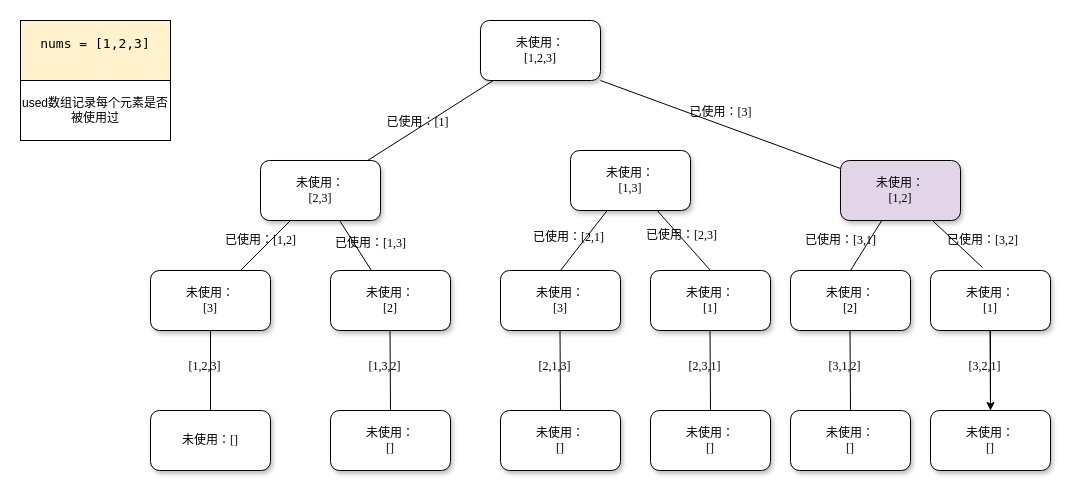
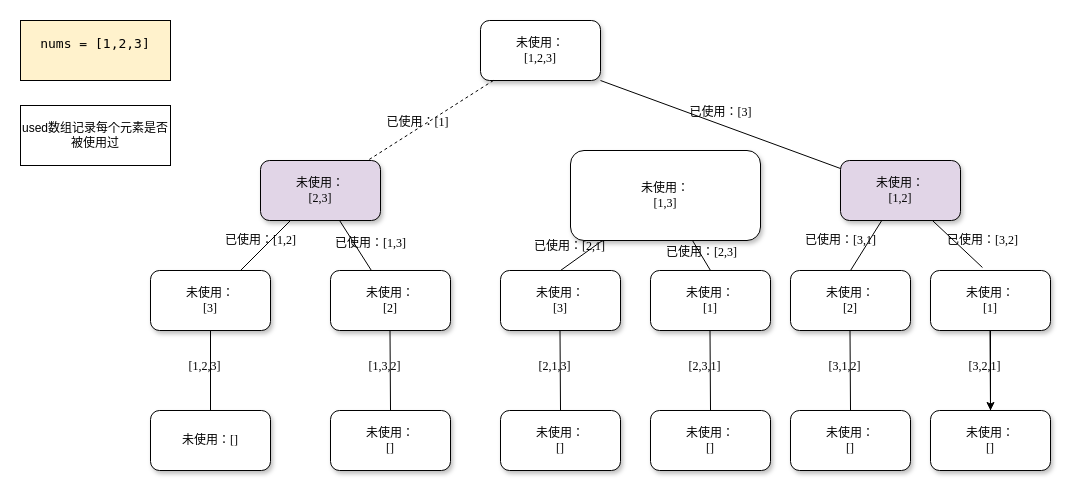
  <mxCell id="0" />
  <mxCell id="1" parent="0" />
  <mxCell id="2" value="未使用：&lt;br&gt;[1,2,3]" style="whiteSpace=wrap;html=1;rounded=1;shadow=1;labelBackgroundColor=none;strokeWidth=1;fontFamily=Verdana;fontSize=12;align=center;" parent="1" vertex="1"><mxGeometry x="480" y="20" width="120" height="60" as="geometry" /></mxCell>
- <mxCell id="3" value="未使用：&lt;br&gt;&lt;span&gt;[2,3]&lt;/span&gt;" style="whiteSpace=wrap;html=1;rounded=1;shadow=1;labelBackgroundColor=none;strokeWidth=1;fontFamily=Verdana;fontSize=12;align=center;" parent="1" vertex="1"><mxGeometry x="260" y="160" width="120" height="60" as="geometry" /></mxCell>
- <mxCell id="4" value="未使用：&lt;br&gt;[1,3]" style="whiteSpace=wrap;html=1;rounded=1;shadow=1;labelBackgroundColor=none;strokeWidth=1;fontFamily=Verdana;fontSize=12;align=center;" parent="1" vertex="1"><mxGeometry x="570" y="150" width="120" height="60" as="geometry" /></mxCell>
- <mxCell id="5" value="已使用：[1]" style="rounded=0;html=1;labelBackgroundColor=none;startArrow=none;startFill=0;startSize=5;endArrow=none;endFill=0;endSize=5;jettySize=auto;orthogonalLoop=1;strokeWidth=1;fontFamily=Verdana;fontSize=12" parent="1" source="2" target="3" edge="1"><mxGeometry x="0.154" y="-6" relative="1" as="geometry"><mxPoint y="1" as="offset" /></mxGeometry></mxCell>
+ <mxCell id="3" value="未使用：&lt;br&gt;&lt;span&gt;[2,3]&lt;/span&gt;" style="whiteSpace=wrap;html=1;rounded=1;shadow=1;labelBackgroundColor=none;strokeWidth=1;fontFamily=Verdana;fontSize=12;align=center;fillColor=#e1d5e7;" parent="1" vertex="1"><mxGeometry x="260" y="160" width="120" height="60" as="geometry" /></mxCell>
+ <mxCell id="4" value="未使用：&lt;br&gt;[1,3]" style="whiteSpace=wrap;html=1;rounded=1;shadow=1;labelBackgroundColor=none;strokeWidth=1;fontFamily=Verdana;fontSize=12;align=center;" parent="1" vertex="1"><mxGeometry x="570" y="150" width="190" height="90" as="geometry" /></mxCell>
+ <mxCell id="5" value="已使用：[1]" style="rounded=0;html=1;labelBackgroundColor=none;startArrow=none;startFill=0;startSize=5;endArrow=none;endFill=0;endSize=5;jettySize=auto;orthogonalLoop=1;strokeWidth=1;fontFamily=Verdana;fontSize=12;dashed=1;" parent="1" source="2" target="3" edge="1"><mxGeometry x="0.154" y="-6" relative="1" as="geometry"><mxPoint y="1" as="offset" /></mxGeometry></mxCell>
  <mxCell id="6" value="未使用：&lt;br&gt;[3]" style="whiteSpace=wrap;html=1;rounded=1;shadow=1;labelBackgroundColor=none;strokeWidth=1;fontFamily=Verdana;fontSize=12;align=center;" parent="1" vertex="1"><mxGeometry x="150" y="270" width="120" height="60" as="geometry" /></mxCell>
  <mxCell id="7" style="edgeStyle=orthogonalEdgeStyle;rounded=0;orthogonalLoop=1;jettySize=auto;html=1;exitX=0.5;exitY=1;exitDx=0;exitDy=0;" edge="1" parent="1" source="8"><mxGeometry relative="1" as="geometry"><mxPoint x="390" y="330" as="targetPoint" /></mxGeometry></mxCell>
  <mxCell id="8" value="未使用：&lt;br&gt;[2]" style="whiteSpace=wrap;html=1;rounded=1;shadow=1;labelBackgroundColor=none;strokeWidth=1;fontFamily=Verdana;fontSize=12;align=center;" parent="1" vertex="1"><mxGeometry x="330" y="270" width="120" height="60" as="geometry" /></mxCell>
  <mxCell id="9" value="未使用：[]" style="whiteSpace=wrap;html=1;rounded=1;shadow=1;labelBackgroundColor=none;strokeWidth=1;fontFamily=Verdana;fontSize=12;align=center;" parent="1" vertex="1"><mxGeometry x="150" y="410" width="120" height="60" as="geometry" /></mxCell>
  <mxCell id="10" value="已使用：[1,2]" style="rounded=0;html=1;labelBackgroundColor=none;startArrow=none;startFill=0;startSize=5;endArrow=none;endFill=0;endSize=5;jettySize=auto;orthogonalLoop=1;strokeWidth=1;fontFamily=Verdana;fontSize=12" parent="1" source="3" target="6" edge="1"><mxGeometry y="-7" relative="1" as="geometry"><mxPoint as="offset" /></mxGeometry></mxCell>
  <mxCell id="11" value="已使用：[1,3]" style="rounded=0;html=1;labelBackgroundColor=none;startArrow=none;startFill=0;startSize=5;endArrow=none;endFill=0;endSize=5;jettySize=auto;orthogonalLoop=1;strokeWidth=1;fontFamily=Verdana;fontSize=12" parent="1" source="3" target="8" edge="1"><mxGeometry x="0.2" y="14" relative="1" as="geometry"><mxPoint as="offset" /></mxGeometry></mxCell>
  <mxCell id="12" value="已使用：[2,1]" style="rounded=0;html=1;labelBackgroundColor=none;startArrow=none;startFill=0;startSize=5;endArrow=none;endFill=0;endSize=5;jettySize=auto;orthogonalLoop=1;strokeWidth=1;fontFamily=Verdana;fontSize=12;entryX=0.5;entryY=0;entryDx=0;entryDy=0;" parent="1" source="4" target="21" edge="1"><mxGeometry x="0.177" y="-14" relative="1" as="geometry"><mxPoint as="offset" /><mxPoint x="592.5" y="270" as="targetPoint" /></mxGeometry></mxCell>
  <mxCell id="13" value="已使用：[2,3]" style="rounded=0;html=1;labelBackgroundColor=none;startArrow=none;startFill=0;startSize=5;endArrow=none;endFill=0;endSize=5;jettySize=auto;orthogonalLoop=1;strokeWidth=1;fontFamily=Verdana;fontSize=12;entryX=0.5;entryY=0;entryDx=0;entryDy=0;" parent="1" source="4" target="26" edge="1"><mxGeometry x="-0.137" y="2" relative="1" as="geometry"><mxPoint as="offset" /><mxPoint x="710" y="260" as="targetPoint" /></mxGeometry></mxCell>
  <mxCell id="14" value="[1,2,3]" style="rounded=0;html=1;labelBackgroundColor=none;startArrow=none;startFill=0;startSize=5;endArrow=none;endFill=0;endSize=5;jettySize=auto;orthogonalLoop=1;strokeWidth=1;fontFamily=Verdana;fontSize=12" parent="1" source="6" target="9" edge="1"><mxGeometry x="-0.093" y="-6" relative="1" as="geometry"><mxPoint as="offset" /></mxGeometry></mxCell>
  <mxCell id="15" value="&lt;pre style=&quot;box-sizing: border-box ; font-size: 13px ; font-family: , &amp;#34;consolas&amp;#34; , &amp;#34;liberation mono&amp;#34; , &amp;#34;menlo&amp;#34; , &amp;#34;courier&amp;#34; , monospace ; margin-top: 0px ; margin-bottom: 1em ; overflow: auto ; background: rgba() ; padding: 10px 15px ; color: rgba(, 1) ; line-height: 1.6 ; border-radius: 3px&quot;&gt;nums = [1,2,3]&lt;/pre&gt;" style="whiteSpace=wrap;html=1;fillColor=#fff2cc;" vertex="1" parent="1"><mxGeometry x="20" y="20" width="150" height="60" as="geometry" /></mxCell>
  <mxCell id="16" value="未使用：&lt;br&gt;&lt;span&gt;[1,2]&lt;/span&gt;" style="whiteSpace=wrap;html=1;rounded=1;shadow=1;labelBackgroundColor=none;strokeWidth=1;fontFamily=Verdana;fontSize=12;align=center;fillColor=#e1d5e7;" vertex="1" parent="1"><mxGeometry x="840" y="160" width="120" height="60" as="geometry" /></mxCell>
  <mxCell id="17" value="已使用：[3]" style="rounded=0;html=1;labelBackgroundColor=none;startArrow=none;startFill=0;startSize=5;endArrow=none;endFill=0;endSize=5;jettySize=auto;orthogonalLoop=1;strokeWidth=1;fontFamily=Verdana;fontSize=12;exitX=1;exitY=1;exitDx=0;exitDy=0;" edge="1" parent="1" target="16" source="2"><mxGeometry x="-0.032" y="11" relative="1" as="geometry"><mxPoint as="offset" /><mxPoint x="712.5" y="100" as="sourcePoint" /></mxGeometry></mxCell>
  <mxCell id="18" value="已使用：[3,1]" style="rounded=0;html=1;labelBackgroundColor=none;startArrow=none;startFill=0;startSize=5;endArrow=none;endFill=0;endSize=5;jettySize=auto;orthogonalLoop=1;strokeWidth=1;fontFamily=Verdana;fontSize=12" edge="1" parent="1" source="16"><mxGeometry x="0.317" y="-24" relative="1" as="geometry"><mxPoint as="offset" /><mxPoint x="850" y="270" as="targetPoint" /></mxGeometry></mxCell>
  <mxCell id="19" value="已使用：[3,2]" style="rounded=0;html=1;labelBackgroundColor=none;startArrow=none;startFill=0;startSize=5;endArrow=none;endFill=0;endSize=5;jettySize=auto;orthogonalLoop=1;strokeWidth=1;fontFamily=Verdana;fontSize=12;entryX=0.433;entryY=-0.05;entryDx=0;entryDy=0;entryPerimeter=0;" edge="1" parent="1" source="16" target="33"><mxGeometry x="0.461" y="20" relative="1" as="geometry"><mxPoint as="offset" /><mxPoint x="970" y="260" as="targetPoint" /></mxGeometry></mxCell>
- <mxCell id="20" value="used数组记录每个元素是否被使用过" style="whiteSpace=wrap;html=1;" vertex="1" parent="1"><mxGeometry x="20" y="80" width="150" height="60" as="geometry" /></mxCell>
+ <mxCell id="20" value="used数组记录每个元素是否被使用过" style="whiteSpace=wrap;html=1;" vertex="1" parent="1"><mxGeometry x="20" y="105" width="150" height="60" as="geometry" /></mxCell>
  <mxCell id="21" value="未使用：&lt;br&gt;[3]" style="whiteSpace=wrap;html=1;rounded=1;shadow=1;labelBackgroundColor=none;strokeWidth=1;fontFamily=Verdana;fontSize=12;align=center;" vertex="1" parent="1"><mxGeometry x="500" y="270" width="120" height="60" as="geometry" /></mxCell>
  <mxCell id="22" value="未使用：&lt;br&gt;[]" style="whiteSpace=wrap;html=1;rounded=1;shadow=1;labelBackgroundColor=none;strokeWidth=1;fontFamily=Verdana;fontSize=12;align=center;" vertex="1" parent="1"><mxGeometry x="330" y="410" width="120" height="60" as="geometry" /></mxCell>
  <mxCell id="23" value="[1,3,2]" style="rounded=0;html=1;labelBackgroundColor=none;startArrow=none;startFill=0;startSize=5;endArrow=none;endFill=0;endSize=5;jettySize=auto;orthogonalLoop=1;strokeWidth=1;fontFamily=Verdana;fontSize=12" edge="1" parent="1"><mxGeometry x="-0.093" y="-6" relative="1" as="geometry"><mxPoint as="offset" /><mxPoint x="389.5" y="330" as="sourcePoint" /><mxPoint x="390" y="410" as="targetPoint" /></mxGeometry></mxCell>
  <mxCell id="24" value="未使用：&lt;br&gt;[]" style="whiteSpace=wrap;html=1;rounded=1;shadow=1;labelBackgroundColor=none;strokeWidth=1;fontFamily=Verdana;fontSize=12;align=center;" vertex="1" parent="1"><mxGeometry x="500" y="410" width="120" height="60" as="geometry" /></mxCell>
  <mxCell id="25" value="[2,1,3]" style="rounded=0;html=1;labelBackgroundColor=none;startArrow=none;startFill=0;startSize=5;endArrow=none;endFill=0;endSize=5;jettySize=auto;orthogonalLoop=1;strokeWidth=1;fontFamily=Verdana;fontSize=12" edge="1" parent="1"><mxGeometry x="-0.093" y="-6" relative="1" as="geometry"><mxPoint as="offset" /><mxPoint x="559.5" y="330" as="sourcePoint" /><mxPoint x="560" y="410" as="targetPoint" /></mxGeometry></mxCell>
  <mxCell id="26" value="未使用：&lt;br&gt;[1]" style="whiteSpace=wrap;html=1;rounded=1;shadow=1;labelBackgroundColor=none;strokeWidth=1;fontFamily=Verdana;fontSize=12;align=center;" vertex="1" parent="1"><mxGeometry x="650" y="270" width="120" height="60" as="geometry" /></mxCell>
  <mxCell id="27" value="未使用：&lt;br&gt;[]" style="whiteSpace=wrap;html=1;rounded=1;shadow=1;labelBackgroundColor=none;strokeWidth=1;fontFamily=Verdana;fontSize=12;align=center;" vertex="1" parent="1"><mxGeometry x="650" y="410" width="120" height="60" as="geometry" /></mxCell>
  <mxCell id="28" value="[2,3,1]" style="rounded=0;html=1;labelBackgroundColor=none;startArrow=none;startFill=0;startSize=5;endArrow=none;endFill=0;endSize=5;jettySize=auto;orthogonalLoop=1;strokeWidth=1;fontFamily=Verdana;fontSize=12" edge="1" parent="1"><mxGeometry x="-0.093" y="-6" relative="1" as="geometry"><mxPoint as="offset" /><mxPoint x="709.5" y="330" as="sourcePoint" /><mxPoint x="710" y="410" as="targetPoint" /></mxGeometry></mxCell>
  <mxCell id="29" value="未使用：&lt;br&gt;[2]" style="whiteSpace=wrap;html=1;rounded=1;shadow=1;labelBackgroundColor=none;strokeWidth=1;fontFamily=Verdana;fontSize=12;align=center;" vertex="1" parent="1"><mxGeometry x="790" y="270" width="120" height="60" as="geometry" /></mxCell>
  <mxCell id="30" value="未使用：&lt;br&gt;[]" style="whiteSpace=wrap;html=1;rounded=1;shadow=1;labelBackgroundColor=none;strokeWidth=1;fontFamily=Verdana;fontSize=12;align=center;" vertex="1" parent="1"><mxGeometry x="790" y="410" width="120" height="60" as="geometry" /></mxCell>
  <mxCell id="31" value="[3,1,2]" style="rounded=0;html=1;labelBackgroundColor=none;startArrow=none;startFill=0;startSize=5;endArrow=none;endFill=0;endSize=5;jettySize=auto;orthogonalLoop=1;strokeWidth=1;fontFamily=Verdana;fontSize=12" edge="1" parent="1"><mxGeometry x="-0.093" y="-6" relative="1" as="geometry"><mxPoint as="offset" /><mxPoint x="849.5" y="330" as="sourcePoint" /><mxPoint x="850" y="410" as="targetPoint" /></mxGeometry></mxCell>
  <mxCell id="32" value="" style="edgeStyle=orthogonalEdgeStyle;rounded=0;orthogonalLoop=1;jettySize=auto;html=1;" edge="1" parent="1" source="33" target="34"><mxGeometry relative="1" as="geometry" /></mxCell>
  <mxCell id="33" value="未使用：&lt;br&gt;[1]" style="whiteSpace=wrap;html=1;rounded=1;shadow=1;labelBackgroundColor=none;strokeWidth=1;fontFamily=Verdana;fontSize=12;align=center;" vertex="1" parent="1"><mxGeometry x="930" y="270" width="120" height="60" as="geometry" /></mxCell>
  <mxCell id="34" value="未使用：&lt;br&gt;[]" style="whiteSpace=wrap;html=1;rounded=1;shadow=1;labelBackgroundColor=none;strokeWidth=1;fontFamily=Verdana;fontSize=12;align=center;" vertex="1" parent="1"><mxGeometry x="930" y="410" width="120" height="60" as="geometry" /></mxCell>
  <mxCell id="35" value="[3,2,1]" style="rounded=0;html=1;labelBackgroundColor=none;startArrow=none;startFill=0;startSize=5;endArrow=none;endFill=0;endSize=5;jettySize=auto;orthogonalLoop=1;strokeWidth=1;fontFamily=Verdana;fontSize=12" edge="1" parent="1"><mxGeometry x="-0.093" y="-6" relative="1" as="geometry"><mxPoint as="offset" /><mxPoint x="989.5" y="330" as="sourcePoint" /><mxPoint x="990" y="410" as="targetPoint" /></mxGeometry></mxCell>
